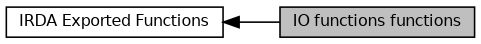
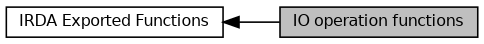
  digraph {
    rankdir=LR
    node [color=black fontname=Helvetica fontsize=10 shape=record style=filled]
-   n1 [fillcolor=grey75 fontcolor=black height=0.2 label="IO functions functions" width=0.4]
+   n1 [fillcolor=grey75 fontcolor=black height=0.2 label="IO operation functions" width=0.4]
    n2 [fillcolor=white height=0.2 label="IRDA Exported Functions" width=0.4]
    n2 -> n1 [dir=back fontname=Helvetica fontsize=10 labelfontname=Helvetica labelfontsize=10 shape=plaintext style=solid]
  }
